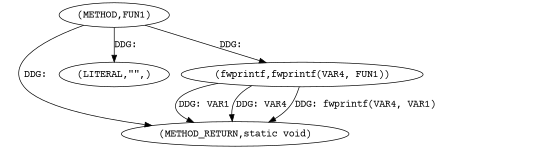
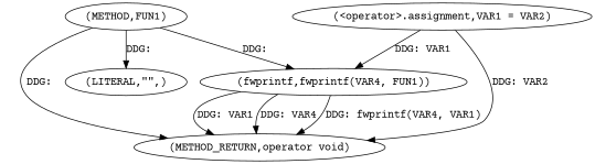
  digraph {
    fontname="Courier Prime"
    node [fontname="Courier Prime"]
    edge [fontname="Courier Prime"]
    n1 [label="(METHOD,FUN1)"]
    n2 [label="(LITERAL,\"\",)"]
    n3 [label="(fwprintf,fwprintf(VAR4, FUN1))"]
-   n4 [label="(METHOD_RETURN,static void)"]
+   n4 [label="(METHOD_RETURN,operator void)"]
+   n5 [label="(<operator>.assignment,VAR1 = VAR2)"]
    n1 -> n2 [label="DDG: "]
    n1 -> n3 [label="DDG: "]
    n1 -> n4 [label="DDG: "]
    n3 -> n4 [label="DDG: VAR4"]
    n3 -> n4 [label="DDG: fwprintf(VAR4, VAR1)"]
    n3 -> n4 [label="DDG: VAR1"]
+   n5 -> n3 [label="DDG: VAR1"]
+   n5 -> n4 [label="DDG: VAR2"]
  }
